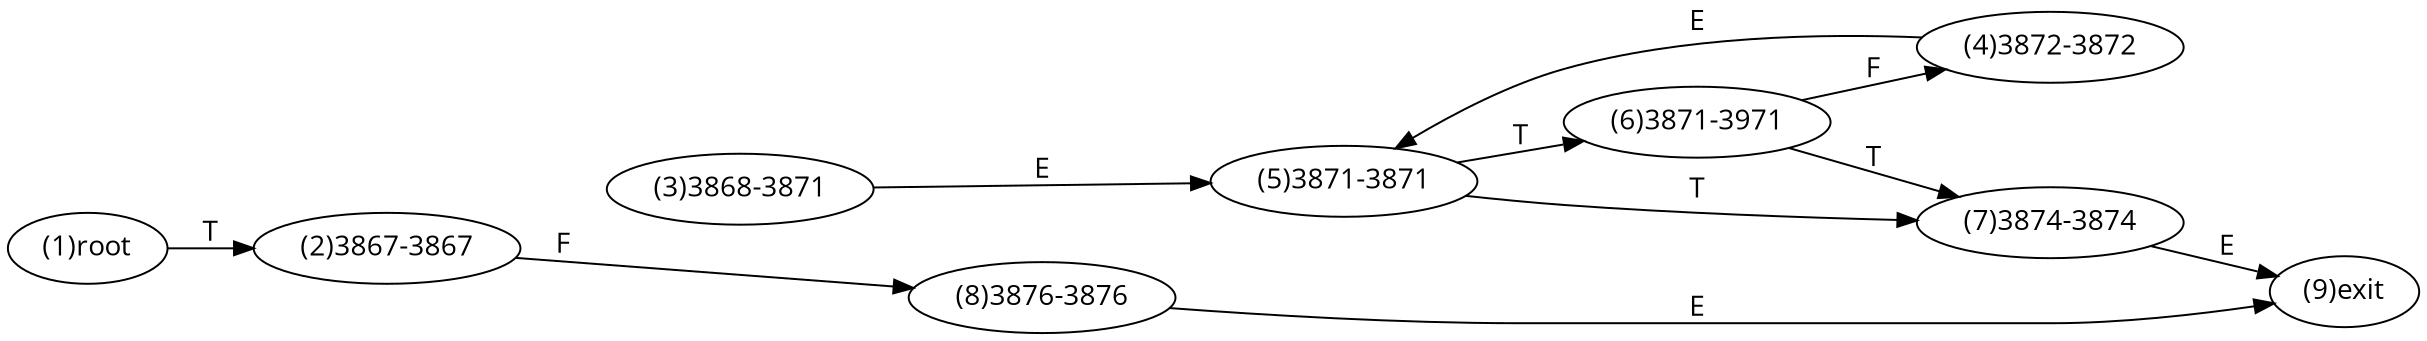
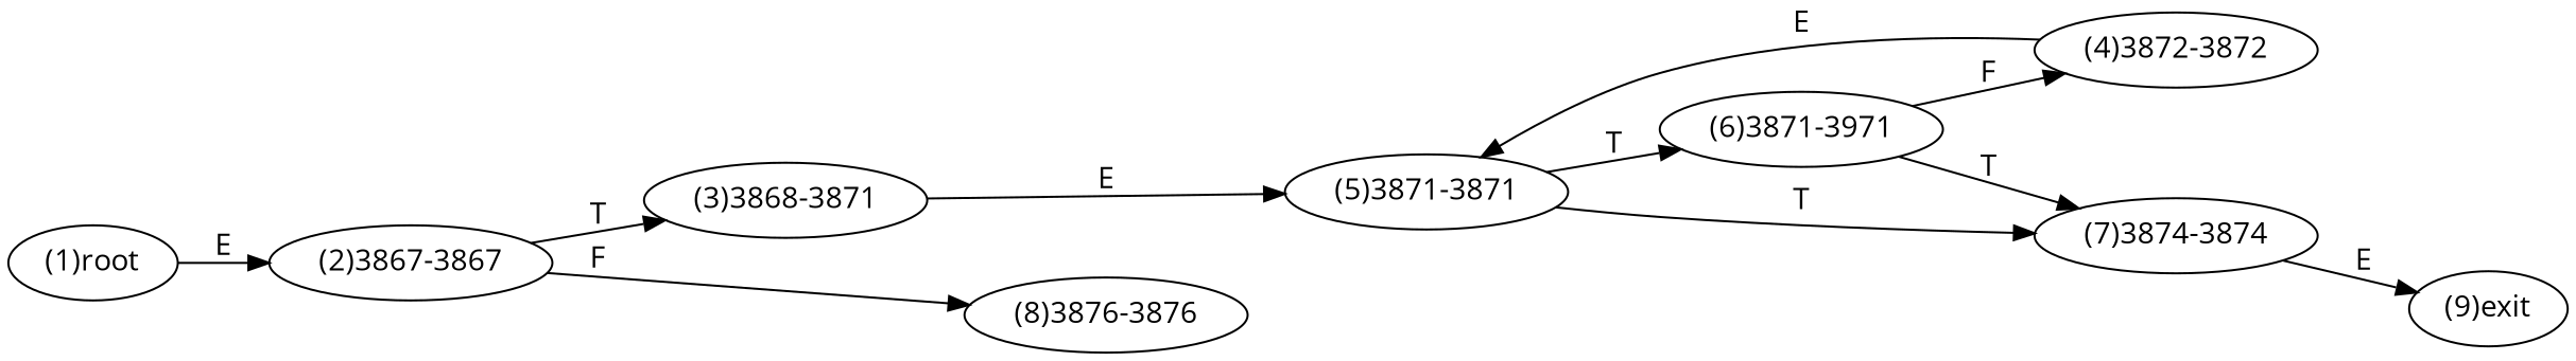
  digraph {
    fontname="Open Sans"
    rankdir=LR
    node [fontname="Open Sans"]
    edge [fontname="Open Sans"]
    n1 [label="(1)root"]
    n2 [label="(2)3867-3867"]
    n3 [label="(3)3868-3871"]
    n4 [label="(8)3876-3876"]
    n5 [label="(5)3871-3871"]
    n6 [label="(9)exit"]
    n7 [label="(6)3871-3971"]
    n8 [label="(7)3874-3874"]
    n9 [label="(4)3872-3872"]
-   n1 -> n2 [label=T]
+   n1 -> n2 [label=E]
+   n2 -> n3 [label=T]
    n2 -> n4 [label=F]
    n3 -> n5 [label=E]
-   n4 -> n6 [label=E]
    n5 -> n7 [label=T]
    n5 -> n8 [label=T]
    n7 -> n8 [label=T]
    n7 -> n9 [label=F]
    n8 -> n6 [label=E]
    n9 -> n5 [label=E]
  }
